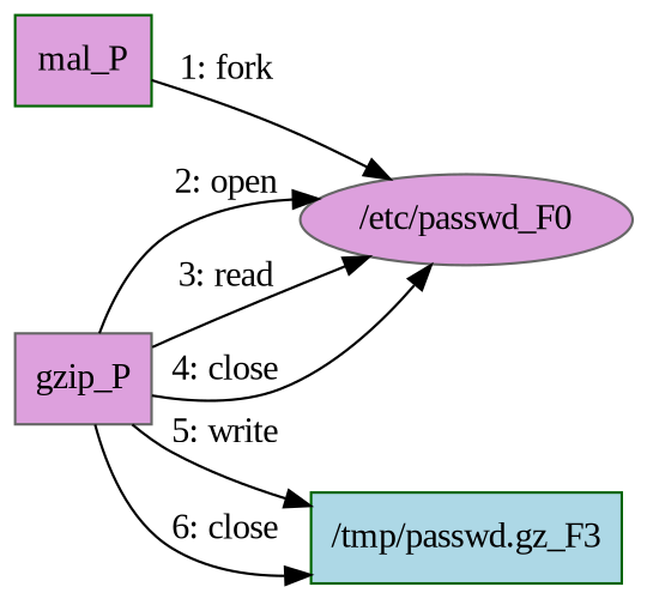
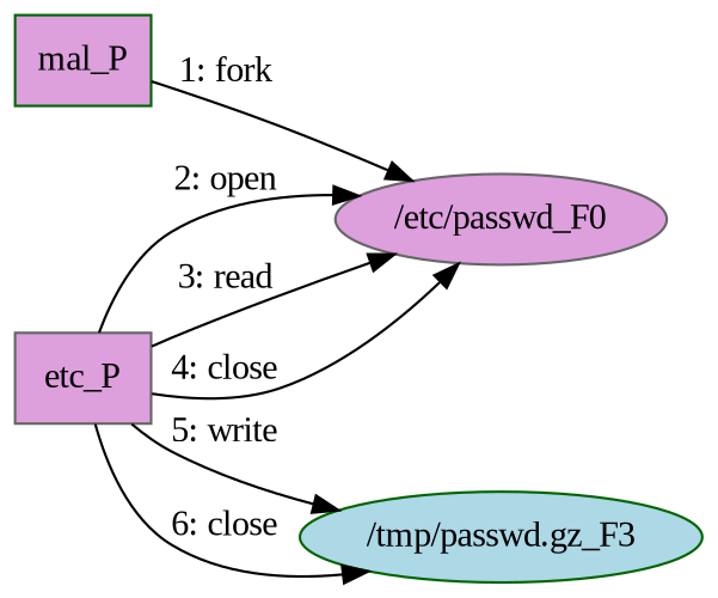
  digraph {
    engine=neato
    fixedsize=false
    fontname="Liberation Serif"
    fontsize=10
    nodesep=0.3
    rankdir=LR
    ranksep=0
    splines=true
    node [color=gray40 fillcolor=plum fontname="Liberation Serif" node_type=File shape=ellipse style=filled]
    edge [fontname="Liberation Serif"]
    "/etc/passwd_F0"
    mal_P [color=darkgreen node_type=Process shape=box]
-   gzip_P [node_type=Process shape=box]
-   "/tmp/passwd.gz_F3" [color=darkgreen fillcolor=lightblue shape=box]
+   gzip_P [node_type=Process shape=box label=etc_P]
+   "/tmp/passwd.gz_F3" [color=darkgreen fillcolor=lightblue]
    mal_P -> "/etc/passwd_F0" [label="1: fork"]
    gzip_P -> "/etc/passwd_F0" [label="2: open"]
    gzip_P -> "/etc/passwd_F0" [label="3: read"]
    gzip_P -> "/etc/passwd_F0" [label="4: close"]
    gzip_P -> "/tmp/passwd.gz_F3" [label="5: write"]
    gzip_P -> "/tmp/passwd.gz_F3" [label="6: close"]
  }
